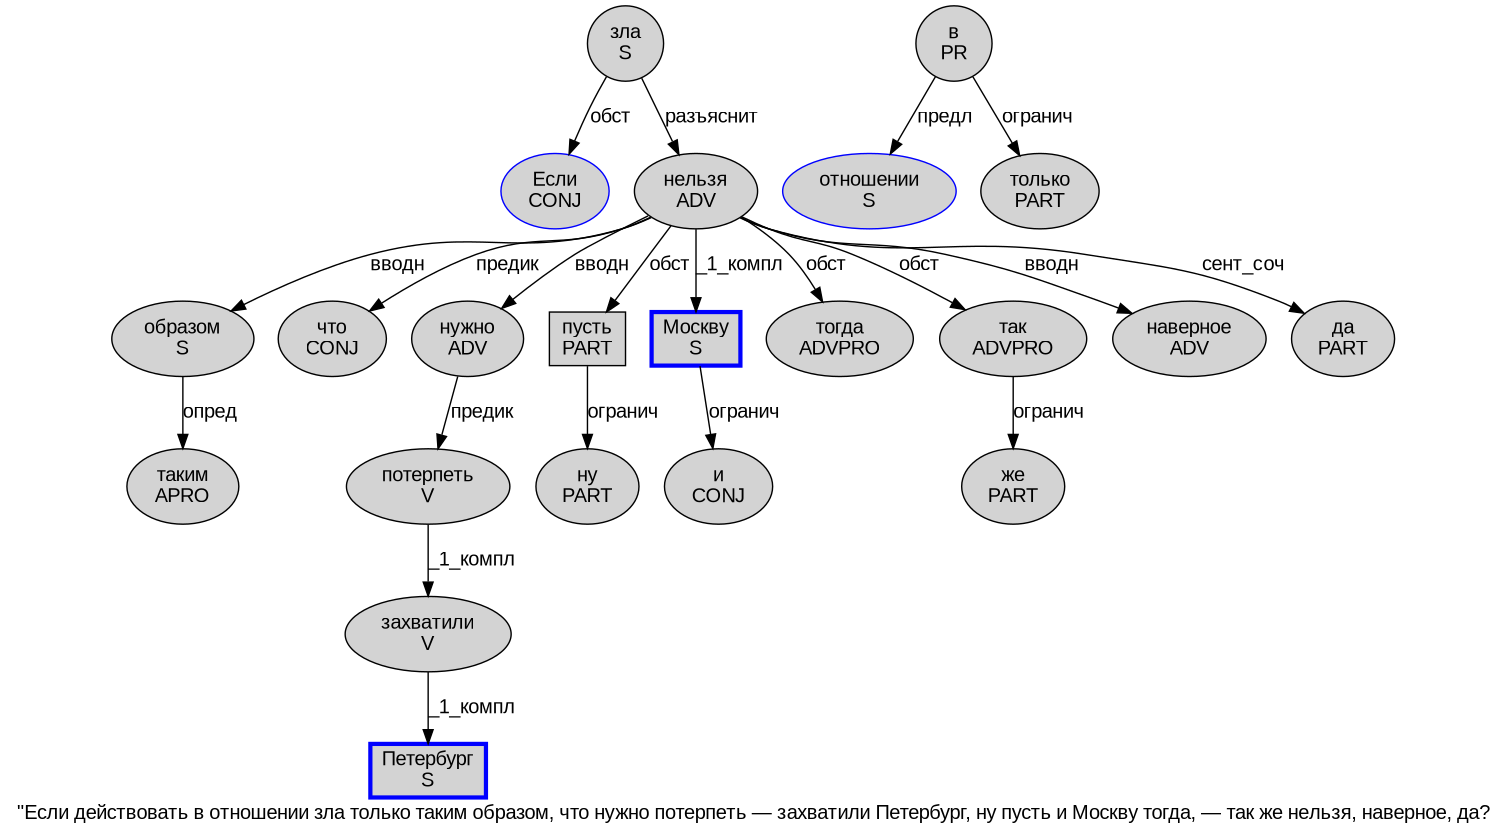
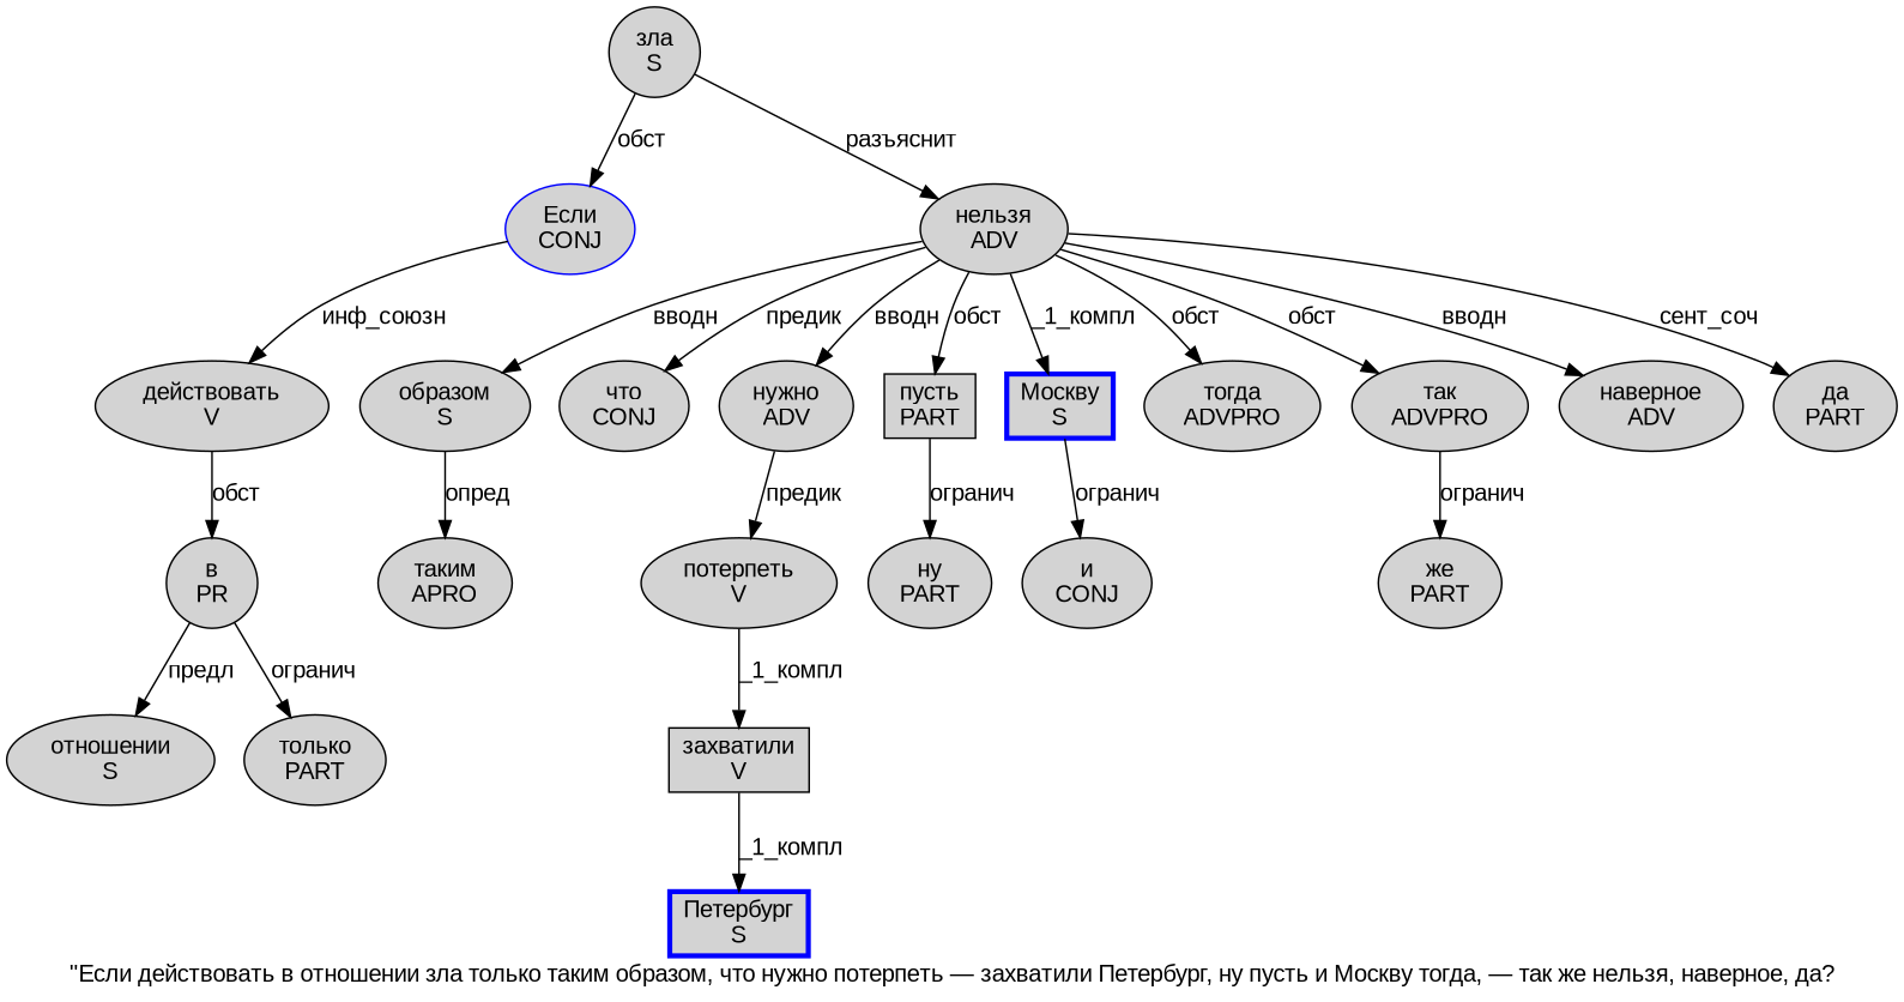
  digraph {
    fontname="Liberation Sans"
    label="\"Если действовать в отношении зла только таким образом, что нужно потерпеть — захватили Петербург, ну пусть и Москву тогда, — так же нельзя, наверное, да?"
    node [fillcolor=lightgray fontname="Liberation Sans" penwidth=1 shape=ellipse style=filled]
    edge [fontname="Liberation Sans"]
    n1 [color=blue label="Если\nCONJ"]
+   n2 [label="действовать\nV"]
    n3 [label="в\nPR"]
-   n4 [label="отношении\nS" color=blue]
+   n4 [label="отношении\nS"]
    n5 [label="только\nPART"]
    n6 [label="зла\nS"]
    n7 [label="нельзя\nADV"]
    n8 [label="образом\nS"]
    n9 [label="что\nCONJ"]
    n10 [label="нужно\nADV"]
    n11 [label="пусть\nPART" shape=box]
    n12 [color=blue label="Москву\nS" penwidth=3 shape=box]
    n13 [label="тогда\nADVPRO"]
    n14 [label="так\nADVPRO"]
    n15 [label="наверное\nADV"]
    n16 [label="да\nPART"]
    n17 [label="таким\nAPRO"]
    n18 [label="потерпеть\nV"]
-   n19 [label="захватили\nV"]
+   n19 [label="захватили\nV" shape=box]
    n20 [color=blue label="Петербург\nS" penwidth=3 shape=box]
    n21 [label="ну\nPART"]
    n22 [label="и\nCONJ"]
    n23 [label="же\nPART"]
+   n1 -> n2 [label="инф_союзн"]
+   n2 -> n3 [label="обст"]
    n3 -> n4 [label="предл"]
    n3 -> n5 [label="огранич"]
    n6 -> n1 [label="обст"]
    n6 -> n7 [label="разъяснит"]
    n7 -> n8 [label="вводн"]
    n7 -> n9 [label="предик"]
    n7 -> n10 [label="вводн"]
    n7 -> n11 [label="обст"]
    n7 -> n12 [label="_1_компл"]
    n7 -> n13 [label="обст"]
    n7 -> n14 [label="обст"]
    n7 -> n15 [label="вводн"]
    n7 -> n16 [label="сент_соч"]
    n8 -> n17 [label="опред"]
    n10 -> n18 [label="предик"]
    n11 -> n21 [label="огранич"]
    n12 -> n22 [label="огранич"]
    n14 -> n23 [label="огранич"]
    n18 -> n19 [label="_1_компл"]
    n19 -> n20 [label="_1_компл"]
  }
